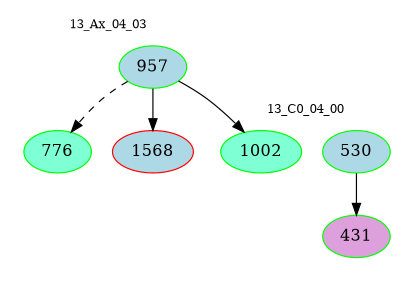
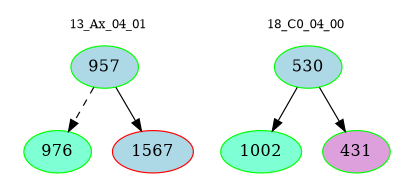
  digraph {
    node [color=green fillcolor=lightblue style=filled]
    edge [color=black style=solid]
    n1 [label=957]
-   n2 [fillcolor=aquamarine label=776]
-   n3 [color=red label=1568]
+   n2 [fillcolor=aquamarine label=976]
+   n3 [color=red label=1567]
    n4 [label=530]
    n5 [fillcolor=aquamarine label=1002]
    n6 [fillcolor=plum label=431]
    subgraph cluster_1 {
      color=white
      fontsize=10
-     label="13_Ax_04_03"
+     label="13_Ax_04_01"
      n1
      n2
      n3
    }
    subgraph cluster_2 {
      color=white
      fontsize=10
-     label="13_C0_04_00"
+     label="18_C0_04_00"
      n4
      n5
      n6
    }
    n1 -> n2 [style=dashed]
    n1 -> n3
-   n1 -> n5
+   n4 -> n5
    n4 -> n6
  }
